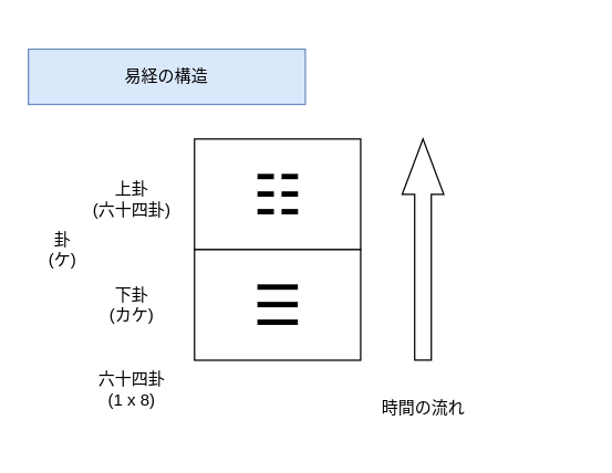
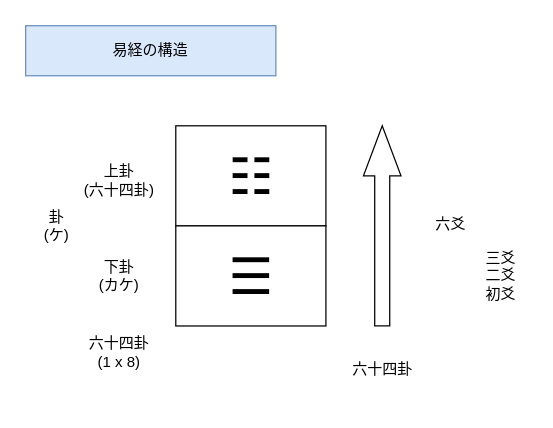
  <mxCell id="0" />
  <mxCell id="1" parent="0" />
- <mxCell id="2" value="易経の構造" style="text;html=1;align=center;verticalAlign=middle;whiteSpace=wrap;rounded=0;fillColor=#dae8fc;strokeColor=#6c8ebf;" vertex="1" parent="1"><mxGeometry x="20" y="35" width="200" height="40" as="geometry" /></mxCell>
+ <mxCell id="2" value="易経の構造" style="text;html=1;align=center;verticalAlign=middle;whiteSpace=wrap;rounded=0;fillColor=#dae8fc;strokeColor=#6c8ebf;" vertex="1" parent="1"><mxGeometry x="20" y="20" width="200" height="40" as="geometry" /></mxCell>
  <mxCell id="3" value="" style="rounded=0;whiteSpace=wrap;html=1;" vertex="1" parent="1"><mxGeometry x="140" y="100" width="120" height="80" as="geometry" /></mxCell>
  <mxCell id="4" value="" style="rounded=0;whiteSpace=wrap;html=1;" vertex="1" parent="1"><mxGeometry x="140" y="180" width="120" height="80" as="geometry" /></mxCell>
  <mxCell id="5" value="卦&lt;div&gt;(ケ)&lt;/div&gt;" style="text;html=1;align=center;verticalAlign=middle;whiteSpace=wrap;rounded=0;" vertex="1" parent="1"><mxGeometry x="20" y="158.75" width="50" height="42.5" as="geometry" /></mxCell>
  <mxCell id="6" value="六十四卦&lt;div&gt;(1 x 8)&lt;/div&gt;" style="text;html=1;align=center;verticalAlign=middle;whiteSpace=wrap;rounded=0;" vertex="1" parent="1"><mxGeometry x="55" y="260" width="80" height="42.5" as="geometry" /></mxCell>
  <mxCell id="7" value="☰" style="text;html=1;align=center;verticalAlign=middle;whiteSpace=wrap;rounded=0;fontSize=40;" vertex="1" parent="1"><mxGeometry x="167.5" y="195" width="65" height="50" as="geometry" /></mxCell>
  <mxCell id="8" value="☷" style="text;html=1;align=center;verticalAlign=middle;whiteSpace=wrap;rounded=0;fontSize=40;" vertex="1" parent="1"><mxGeometry x="167.5" y="115" width="65" height="50" as="geometry" /></mxCell>
+ <mxCell id="9" value="六爻" style="text;html=1;align=center;verticalAlign=middle;whiteSpace=wrap;rounded=0;" vertex="1" parent="1"><mxGeometry x="340" y="138.75" width="40" height="80" as="geometry" /></mxCell>
  <mxCell id="10" value="上卦&lt;div&gt;(六十四卦)&lt;/div&gt;" style="text;html=1;align=center;verticalAlign=middle;whiteSpace=wrap;rounded=0;" vertex="1" parent="1"><mxGeometry x="50" y="122.5" width="90" height="42.5" as="geometry" /></mxCell>
  <mxCell id="11" value="下卦&lt;div&gt;(カケ)&lt;/div&gt;" style="text;html=1;align=center;verticalAlign=middle;whiteSpace=wrap;rounded=0;" vertex="1" parent="1"><mxGeometry x="50" y="198.75" width="90" height="42.5" as="geometry" /></mxCell>
  <mxCell id="12" value="" style="html=1;shadow=0;dashed=0;align=center;verticalAlign=middle;shape=mxgraph.arrows2.arrow;dy=0.6;dx=40;direction=north;notch=0;" vertex="1" parent="1"><mxGeometry x="290" y="100" width="30" height="160" as="geometry" /></mxCell>
- <mxCell id="13" value="時間の流れ" style="text;html=1;align=center;verticalAlign=middle;whiteSpace=wrap;rounded=0;" vertex="1" parent="1"><mxGeometry x="267.5" y="270" width="75" height="50" as="geometry" /></mxCell>
+ <mxCell id="13" value="六十四卦" style="text;html=1;align=center;verticalAlign=middle;whiteSpace=wrap;rounded=0;" vertex="1" parent="1"><mxGeometry x="267.5" y="270" width="75" height="50" as="geometry" /></mxCell>
+ <mxCell id="14" value="&lt;div&gt;三&lt;span style=&quot;color: light-dark(rgb(0, 0, 0), rgb(255, 255, 255)); background-color: transparent;&quot;&gt;爻&lt;/span&gt;&lt;/div&gt;&lt;div&gt;二&lt;span style=&quot;background-color: transparent; color: light-dark(rgb(0, 0, 0), rgb(255, 255, 255));&quot;&gt;爻&lt;/span&gt;&lt;/div&gt;初爻" style="text;html=1;align=center;verticalAlign=middle;whiteSpace=wrap;rounded=0;" vertex="1" parent="1"><mxGeometry x="380" y="180" width="40" height="80" as="geometry" /></mxCell>
